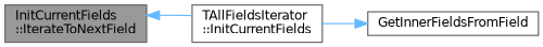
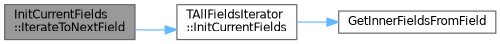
  digraph {
    rankdir=LR
    node [color=grey40 fillcolor=white fontname=Helvetica fontsize=10 shape=box style=filled]
    edge [color=steelblue1 fontname=Helvetica fontsize=10 labelfontname=Helvetica labelfontsize=10 style=solid]
    n1 [color=gray40 fillcolor=grey60 fontcolor=black height=0.2 label="InitCurrentFields\l::IterateToNextField" width=0.4]
    n2 [height=0.2 label="TAllFieldsIterator\l::InitCurrentFields" width=0.4]
    n3 [height=0.2 label=GetInnerFieldsFromField width=0.4]
-   n2 -> n1
+   n1 -> n2
    n2 -> n3
  }
